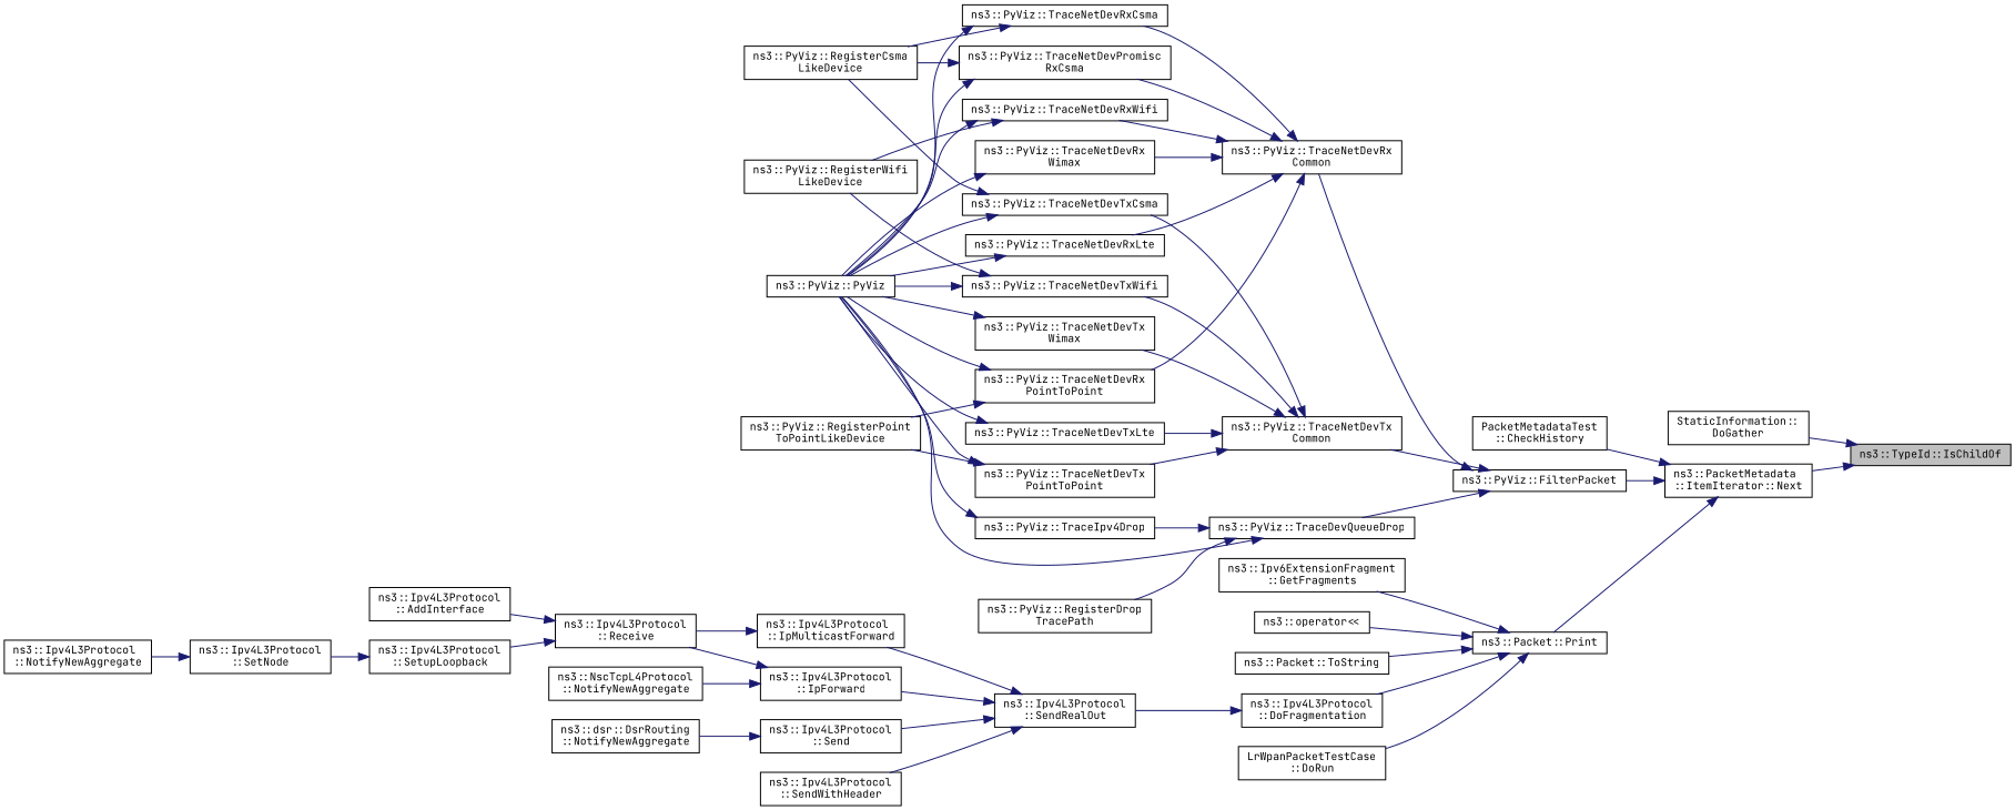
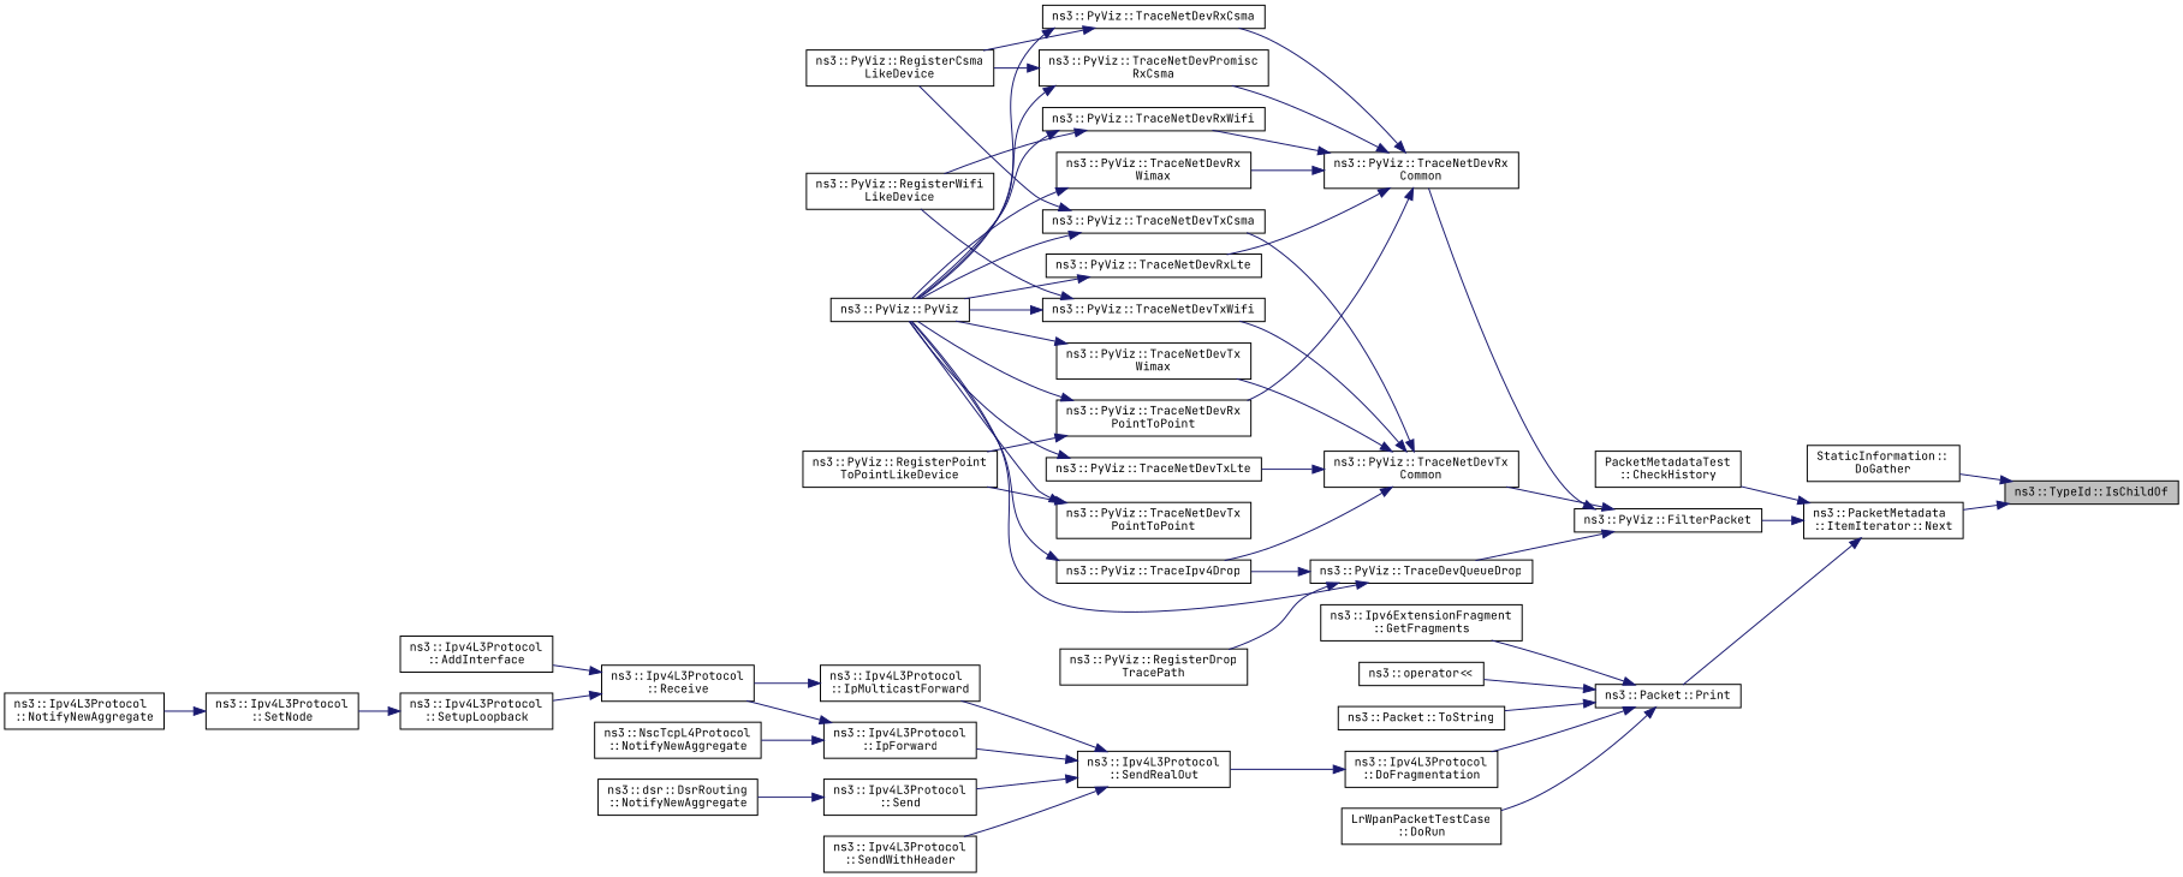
  digraph {
    fontname="JetBrains Mono"
    rankdir=RL
    node [color=black fillcolor=white fontname="JetBrains Mono" fontsize=10 shape=record style=filled]
    edge [color=midnightblue dir=back fontname="JetBrains Mono" fontsize=10 labelfontname=Helvetica labelfontsize=10 style=solid]
    n1 [fillcolor=grey75 fontcolor=black height=0.2 label="ns3::TypeId::IsChildOf" width=0.4]
    n2 [height=0.2 label="StaticInformation::\lDoGather" width=0.4]
    n3 [height=0.2 label="ns3::PacketMetadata\l::ItemIterator::Next" width=0.4]
    n4 [height=0.2 label="PacketMetadataTest\l::CheckHistory" width=0.4]
    n5 [height=0.2 label="ns3::PyViz::FilterPacket" width=0.4]
    n6 [height=0.2 label="ns3::Packet::Print" width=0.4]
    n7 [height=0.2 label="ns3::PyViz::TraceDevQueueDrop" width=0.4]
    n8 [height=0.2 label="ns3::PyViz::TraceNetDevRx\lCommon" width=0.4]
    n9 [height=0.2 label="ns3::PyViz::TraceNetDevTx\lCommon" width=0.4]
    n10 [height=0.2 label="ns3::Ipv4L3Protocol\l::DoFragmentation" width=0.4]
    n11 [height=0.2 label="LrWpanPacketTestCase\l::DoRun" width=0.4]
    n12 [height=0.2 label="ns3::Ipv6ExtensionFragment\l::GetFragments" width=0.4]
    n13 [height=0.2 label="ns3::operator\<\<" width=0.4]
    n14 [height=0.2 label="ns3::Packet::ToString" width=0.4]
    n15 [height=0.2 label="ns3::PyViz::PyViz" width=0.4]
    n16 [height=0.2 label="ns3::PyViz::RegisterDrop\lTracePath" width=0.4]
    n17 [height=0.2 label="ns3::PyViz::TraceIpv4Drop" width=0.4]
    n18 [height=0.2 label="ns3::PyViz::TraceNetDevPromisc\lRxCsma" width=0.4]
    n19 [height=0.2 label="ns3::PyViz::TraceNetDevRxCsma" width=0.4]
    n20 [height=0.2 label="ns3::PyViz::TraceNetDevRxLte" width=0.4]
    n21 [height=0.2 label="ns3::PyViz::TraceNetDevRx\lPointToPoint" width=0.4]
    n22 [height=0.2 label="ns3::PyViz::TraceNetDevRxWifi" width=0.4]
    n23 [height=0.2 label="ns3::PyViz::TraceNetDevRx\lWimax" width=0.4]
    n24 [height=0.2 label="ns3::PyViz::TraceNetDevTxCsma" width=0.4]
    n25 [height=0.2 label="ns3::PyViz::TraceNetDevTxLte" width=0.4]
    n26 [height=0.2 label="ns3::PyViz::TraceNetDevTx\lPointToPoint" width=0.4]
    n27 [height=0.2 label="ns3::PyViz::TraceNetDevTxWifi" width=0.4]
    n28 [height=0.2 label="ns3::PyViz::TraceNetDevTx\lWimax" width=0.4]
    n29 [height=0.2 label="ns3::PyViz::RegisterCsma\lLikeDevice" width=0.4]
    n30 [height=0.2 label="ns3::PyViz::RegisterPoint\lToPointLikeDevice" width=0.4]
    n31 [height=0.2 label="ns3::PyViz::RegisterWifi\lLikeDevice" width=0.4]
    n32 [height=0.2 label="ns3::Ipv4L3Protocol\l::SendRealOut" width=0.4]
    n33 [height=0.2 label="ns3::Ipv4L3Protocol\l::IpForward" width=0.4]
    n34 [height=0.2 label="ns3::Ipv4L3Protocol\l::IpMulticastForward" width=0.4]
    n35 [height=0.2 label="ns3::Ipv4L3Protocol\l::Send" width=0.4]
    n36 [height=0.2 label="ns3::Ipv4L3Protocol\l::SendWithHeader" width=0.4]
    n37 [height=0.2 label="ns3::Ipv4L3Protocol\l::Receive" width=0.4]
    n38 [height=0.2 label="ns3::NscTcpL4Protocol\l::NotifyNewAggregate" width=0.4]
    n39 [height=0.2 label="ns3::dsr::DsrRouting\l::NotifyNewAggregate" width=0.4]
    n40 [height=0.2 label="ns3::Ipv4L3Protocol\l::AddInterface" width=0.4]
    n41 [height=0.2 label="ns3::Ipv4L3Protocol\l::SetupLoopback" width=0.4]
    n42 [height=0.2 label="ns3::Ipv4L3Protocol\l::SetNode" width=0.4]
    n43 [height=0.2 label="ns3::Ipv4L3Protocol\l::NotifyNewAggregate" width=0.4]
    n1 -> n2
    n1 -> n3
    n3 -> n4
    n3 -> n5
    n3 -> n6
    n5 -> n7
    n5 -> n8
    n5 -> n9
    n6 -> n10
    n6 -> n11
    n6 -> n12
    n6 -> n13
    n6 -> n14
    n7 -> n15
    n7 -> n16
    n7 -> n17
    n8 -> n18
    n8 -> n19
    n8 -> n20
    n8 -> n21
    n8 -> n22
    n8 -> n23
    n9 -> n24
    n9 -> n25
-   n9 -> n26
+   n9 -> n17
    n9 -> n27
    n9 -> n28
    n10 -> n32
    n17 -> n15
    n18 -> n15
    n18 -> n29
    n19 -> n15
    n19 -> n29
    n20 -> n15
    n21 -> n15
    n21 -> n30
    n22 -> n15
    n22 -> n31
    n23 -> n15
    n24 -> n15
    n24 -> n29
    n25 -> n15
    n26 -> n15
    n26 -> n30
    n27 -> n15
    n27 -> n31
    n28 -> n15
    n32 -> n33
    n32 -> n34
    n32 -> n35
    n32 -> n36
    n33 -> n37
    n33 -> n38
    n34 -> n37
    n35 -> n39
    n37 -> n40
    n37 -> n41
    n41 -> n42
    n42 -> n43
  }
